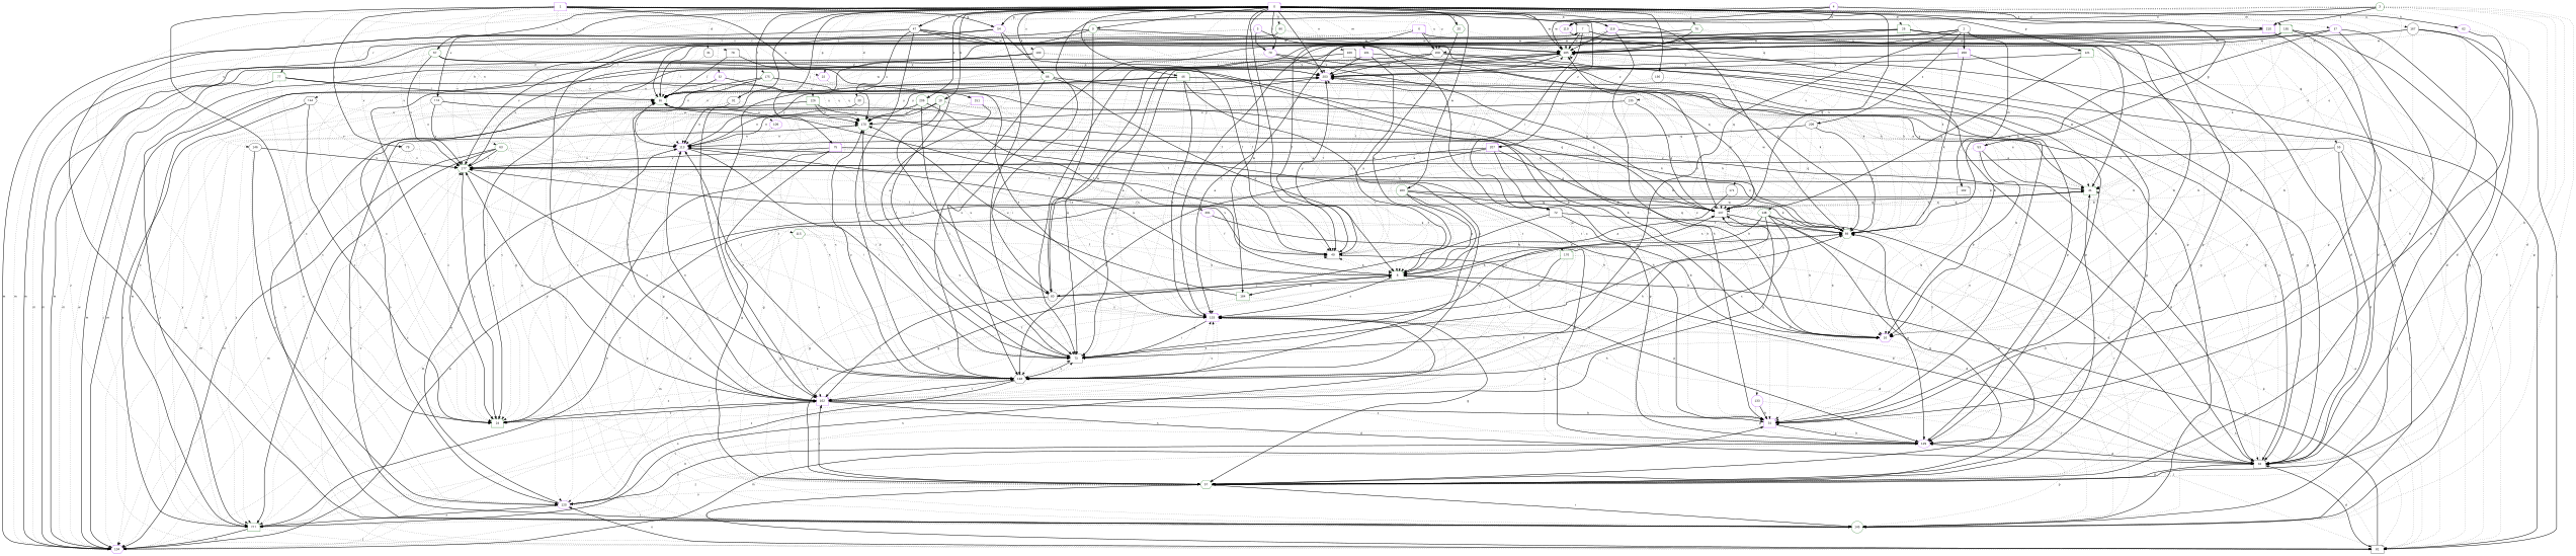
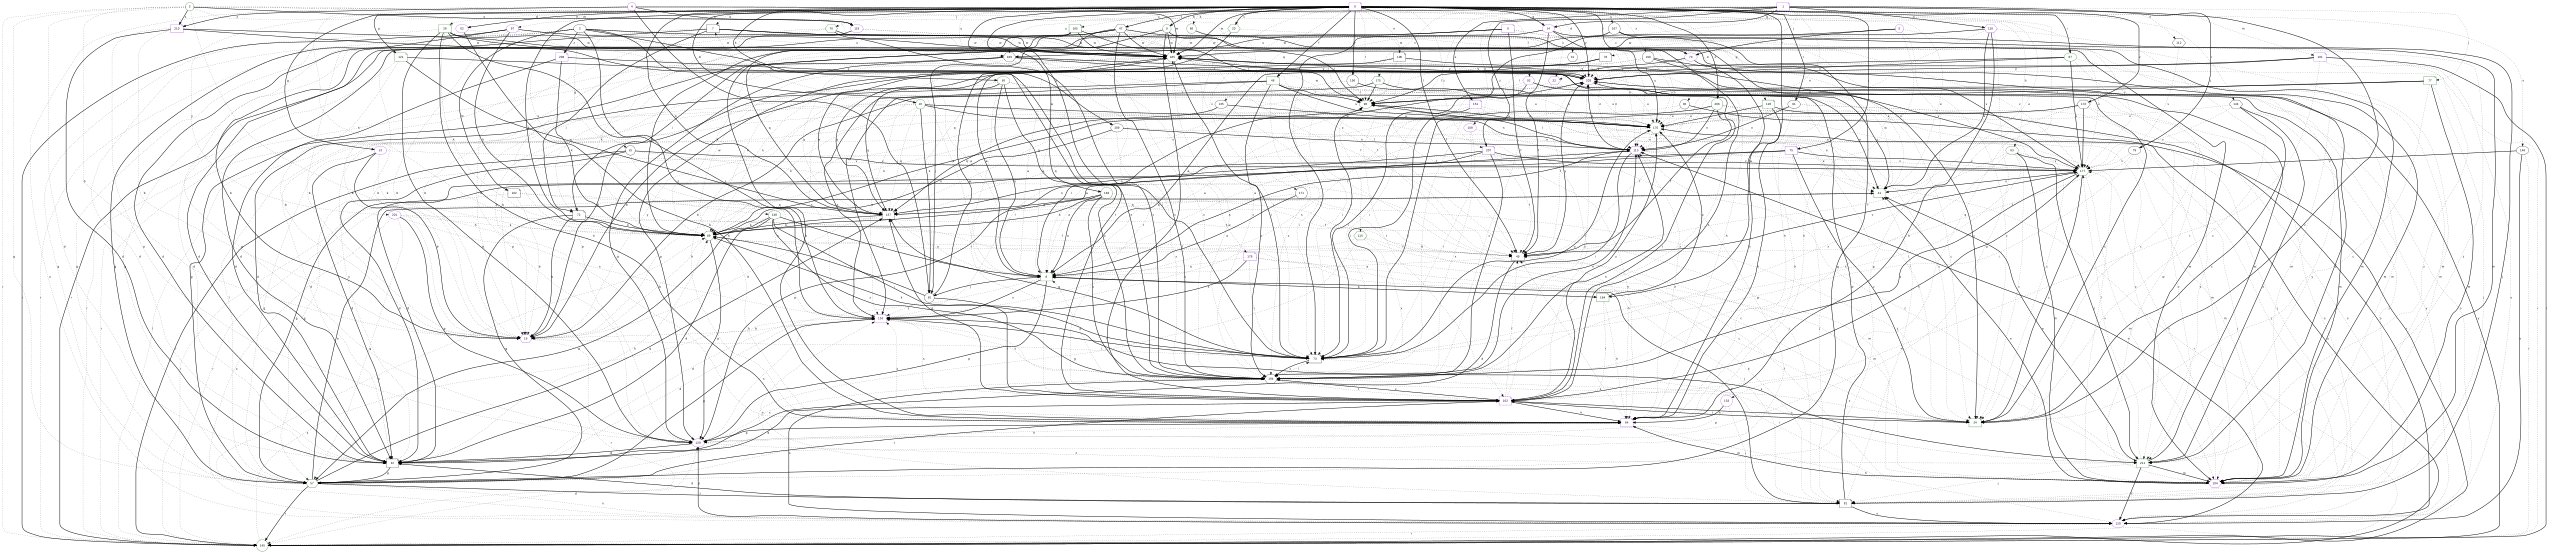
  strict digraph {
    fontname="Liberation Sans"
    node [color=purple fontname="Liberation Sans" shape=note]
    edge [fontname="Liberation Sans" style=dotted]
    7 [color=black]
    0
    9 [color=darkgreen shape=circle]
    10 [color=darkgreen shape=circle]
    20 [color=darkgreen shape=hexagon]
    22 [shape=hexagon]
    26 [color=darkgreen]
    30 [color=black shape=circle]
    31 [color=black shape=circle]
    41 [color=darkgreen]
    46 [color=darkgreen]
    47 [color=black shape=hexagon]
    49 [color=black]
    53 [shape=ellipse]
    54 [shape=ellipse]
    62 [shape=ellipse]
    67 [color=darkgreen shape=ellipse]
    70 [shape=ellipse]
    75
    76 [color=darkgreen shape=hexagon]
    86 [color=darkgreen shape=circle]
    88 [color=darkgreen shape=ellipse]
    91 [color=black shape=ellipse]
    92 [shape=hexagon]
    96 [color=darkgreen shape=ellipse]
    97 [shape=ellipse]
    101
    106 [color=black]
    121 [color=darkgreen]
    126 [color=darkgreen]
    133 [shape=circle]
    135 [color=black shape=ellipse]
    137 [color=black]
    144 [color=black shape=hexagon]
    146 [color=black shape=ellipse]
    148 [color=darkgreen shape=ellipse]
    162
    165 [color=darkgreen]
    167 [color=black shape=circle]
    169 [color=black shape=hexagon]
    171 [color=black shape=circle]
    174 [color=black shape=hexagon]
    183 [color=darkgreen shape=circle]
    184 [color=darkgreen]
    185 [color=darkgreen shape=hexagon]
    190 [color=black shape=circle]
    196 [color=black shape=circle]
    201 [shape=ellipse]
    203 [shape=ellipse]
    206 [color=darkgreen shape=circle]
    207
    24 [color=darkgreen]
    113 [shape=hexagon]
    16 [shape=hexagon]
    129 [shape=ellipse]
    32 [color=black]
    72 [color=black]
    211 [color=darkgreen]
    104 [shape=hexagon]
    80 [color=black shape=circle]
    8 [color=darkgreen]
    89 [color=darkgreen shape=circle]
    145 [color=darkgreen shape=circle]
    170 [color=darkgreen shape=circle]
    57 [color=darkgreen shape=hexagon]
    153
    64
    73 [color=black]
    194 [color=black shape=hexagon]
    177 [color=darkgreen shape=hexagon]
    81 [color=black]
    120 [shape=ellipse]
    1
    77 [color=darkgreen]
    78 [color=black]
    79 [color=black shape=ellipse]
    109 [shape=ellipse]
+   112 [color=black shape=hexagon]
    115 [color=darkgreen shape=hexagon]
    118 [shape=hexagon]
    151
    175 [color=darkgreen shape=hexagon]
    2 [color=black shape=ellipse]
    55 [color=black shape=circle]
    102 [color=black]
    208
    209 [color=black shape=ellipse]
    3 [color=darkgreen shape=circle]
    63 [color=darkgreen shape=ellipse]
    119 [shape=ellipse]
-   176 [color=darkgreen]
+   176
    210
    4 [shape=circle]
    5 [shape=circle]
    6
    7 -> 185 [label=w style=bold]
    7 -> 24 [label=c style=bold]
    7 -> 113 [label=n]
    7 -> 16 [label=b]
    7 -> 129 [label=p]
    7 -> 32 [label=d style=bold]
    7 -> 72 [label=i style=bold]
    7 -> 211 [label=z]
    0 -> 7 [label=a]
    0 -> 9 [label=b style=bold]
    0 -> 10 [label=b style=bold]
    0 -> 20 [label=c style=bold]
    0 -> 22 [label=c]
    0 -> 26 [label=d]
    0 -> 30 [label=d]
    0 -> 31 [label=d]
    0 -> 41 [label=e]
    0 -> 46 [label=f style=bold]
    0 -> 47 [label=f style=bold]
    0 -> 49 [label=f style=bold]
    0 -> 53 [label=g style=bold]
    0 -> 54 [label=g style=bold]
    0 -> 62 [label=h style=bold]
    0 -> 67 [label=i style=bold]
    0 -> 70 [label=i style=bold]
    0 -> 75 [label=j style=bold]
    0 -> 76 [label=j]
    0 -> 86 [label=k]
    0 -> 88 [label=k style=bold]
    0 -> 91 [label=l style=bold]
    0 -> 92 [label=l]
    0 -> 96 [label=l]
    0 -> 97 [label=m]
    0 -> 101 [label=m]
    0 -> 106 [label=n]
    0 -> 121 [label=p style=bold]
    0 -> 126 [label=p]
    0 -> 133 [label=q]
    0 -> 135 [label=q]
    0 -> 137 [label=q style=bold]
    0 -> 144 [label=r]
    0 -> 146 [label=s]
    0 -> 148 [label=s]
    0 -> 162 [label=t style=bold]
    0 -> 165 [label=u]
    0 -> 167 [label=u]
    0 -> 169 [label=u]
    0 -> 171 [label=v]
    0 -> 174 [label=v style=bold]
    0 -> 183 [label=w style=bold]
    0 -> 184 [label=w style=bold]
    0 -> 185 [label=w style=bold]
    0 -> 190 [label=x]
    0 -> 196 [label=y style=bold]
    0 -> 201 [label=y]
    0 -> 203 [label=y style=bold]
    0 -> 206 [label=z style=bold]
    0 -> 207 [label=z]
    9 -> 49 [label=f]
    9 -> 96 [label=l style=bold]
    9 -> 162 [label=t style=bold]
    9 -> 185 [label=w style=bold]
    9 -> 16 [label=b]
    9 -> 104 [label=m]
    9 -> 80 [label=j style=bold]
    9 -> 8 [label=a]
    10 -> 137 [label=q]
    10 -> 24 [label=c]
    10 -> 113 [label=n style=bold]
    10 -> 32 [label=d]
    10 -> 80 [label=j style=bold]
    10 -> 89 [label=k]
    10 -> 145 [label=r]
    10 -> 170 [label=u style=bold]
    20 -> 185 [label=w]
    20 -> 24 [label=c]
    20 -> 8 [label=a style=bold]
    22 -> 49 [label=f]
    22 -> 96 [label=l]
    22 -> 170 [label=u]
    26 -> 185 [label=w style=bold]
    26 -> 129 [label=p style=bold]
    26 -> 89 [label=k]
    26 -> 57 [label=g]
    26 -> 153 [label=s style=bold]
    26 -> 64 [label=h style=bold]
    26 -> 73 [label=i style=bold]
    30 -> 49 [label=f]
    30 -> 24 [label=c]
    30 -> 89 [label=k]
    30 -> 145 [label=r style=bold]
    30 -> 170 [label=u]
    31 -> 96 [label=l]
    31 -> 203 [label=y]
    31 -> 113 [label=n]
    41 -> 137 [label=q]
    41 -> 185 [label=w]
    41 -> 203 [label=y style=bold]
    41 -> 145 [label=r]
    46 -> 41 [label=e]
    46 -> 96 [label=l style=bold]
    46 -> 24 [label=c]
    46 -> 32 [label=d style=bold]
    46 -> 170 [label=u style=bold]
    46 -> 153 [label=s style=bold]
    46 -> 73 [label=i]
    46 -> 194 [label=x style=bold]
    47 -> 49 [label=f]
    47 -> 96 [label=l]
    47 -> 137 [label=q style=bold]
    47 -> 162 [label=t]
    47 -> 185 [label=w style=bold]
    47 -> 89 [label=k style=bold]
    47 -> 145 [label=r style=bold]
    47 -> 170 [label=u style=bold]
    47 -> 194 [label=x style=bold]
    49 -> 203 [label=y style=bold]
    49 -> 32 [label=d style=bold]
    49 -> 8 [label=a]
    49 -> 177 [label=v style=bold]
    53 -> 16 [label=b style=bold]
    53 -> 32 [label=d style=bold]
    53 -> 89 [label=k]
    53 -> 177 [label=v]
    54 -> 49 [label=f style=bold]
    54 -> 162 [label=t style=bold]
    54 -> 185 [label=w]
    54 -> 104 [label=m style=bold]
    54 -> 73 [label=i style=bold]
    62 -> 185 [label=w]
    62 -> 32 [label=d]
    62 -> 64 [label=h style=bold]
    67 -> 96 [label=l]
    67 -> 203 [label=y style=bold]
    67 -> 24 [label=c]
    67 -> 16 [label=b style=bold]
    67 -> 104 [label=m]
    67 -> 177 [label=v style=bold]
    70 -> 137 [label=q style=bold]
    70 -> 203 [label=y]
    70 -> 145 [label=r]
    70 -> 64 [label=h style=bold]
    70 -> 73 [label=i]
    75 -> 24 [label=c style=bold]
    75 -> 32 [label=d style=bold]
    75 -> 8 [label=a]
    75 -> 57 [label=g style=bold]
    75 -> 177 [label=v style=bold]
    75 -> 81 [label=j]
    76 -> 185 [label=w style=bold]
    76 -> 89 [label=k]
    76 -> 57 [label=g]
    76 -> 194 [label=x style=bold]
    86 -> 185 [label=w]
    86 -> 104 [label=m style=bold]
    86 -> 89 [label=k]
    86 -> 194 [label=x]
    88 -> 96 [label=l]
    88 -> 137 [label=q style=bold]
    88 -> 162 [label=t]
    88 -> 8 [label=a style=bold]
    88 -> 170 [label=u]
    88 -> 153 [label=s]
    88 -> 64 [label=h]
    88 -> 194 [label=x style=bold]
    91 -> 113 [label=n style=bold]
    91 -> 211 [label=z]
    91 -> 8 [label=a]
    91 -> 170 [label=u]
    91 -> 64 [label=h]
    91 -> 120 [label=o]
    92 -> 96 [label=l]
    92 -> 104 [label=m style=bold]
    92 -> 170 [label=u]
    92 -> 153 [label=s]
    92 -> 73 [label=i style=bold]
    92 -> 120 [label=o]
    96 -> 185 [label=w]
    96 -> 170 [label=u style=bold]
    97 -> 96 [label=l]
    97 -> 185 [label=w style=bold]
    97 -> 16 [label=b]
+   97 -> 104 [label=m]
    97 -> 89 [label=k style=bold]
    97 -> 145 [label=r style=bold]
    97 -> 57 [label=g style=bold]
    101 -> 162 [label=t]
    101 -> 203 [label=y style=bold]
    101 -> 211 [label=z]
    101 -> 8 [label=a style=bold]
    101 -> 145 [label=r style=bold]
    101 -> 120 [label=o]
    106 -> 49 [label=f]
    106 -> 162 [label=t]
    106 -> 203 [label=y]
    106 -> 129 [label=p style=bold]
    106 -> 211 [label=z style=bold]
    106 -> 8 [label=a]
    106 -> 73 [label=i]
    121 -> 137 [label=q style=bold]
    121 -> 203 [label=y style=bold]
    121 -> 16 [label=b]
    121 -> 32 [label=d]
    126 -> 170 [label=u style=bold]
    126 -> 64 [label=h style=bold]
    126 -> 194 [label=x]
    126 -> 120 [label=o style=bold]
    133 -> 129 [label=p]
    133 -> 64 [label=h style=bold]
    133 -> 81 [label=j]
    135 -> 49 [label=f]
    135 -> 137 [label=q style=bold]
    135 -> 16 [label=b]
    135 -> 170 [label=u style=bold]
    137 -> 185 [label=w style=bold]
    137 -> 16 [label=b]
    137 -> 8 [label=a]
    137 -> 89 [label=k style=bold]
    144 -> 24 [label=c style=bold]
    144 -> 211 [label=z style=bold]
    144 -> 170 [label=u]
    144 -> 177 [label=v]
    144 -> 81 [label=j]
    146 -> 145 [label=r]
    146 -> 177 [label=v style=bold]
    146 -> 120 [label=o style=bold]
    148 -> 32 [label=d style=bold]
    148 -> 8 [label=a style=bold]
    148 -> 89 [label=k]
    148 -> 57 [label=g style=bold]
    148 -> 73 [label=i style=bold]
    148 -> 194 [label=x style=bold]
    162 -> 49 [label=f]
    162 -> 137 [label=q style=bold]
    162 -> 203 [label=y]
    162 -> 24 [label=c style=bold]
    162 -> 113 [label=n style=bold]
    162 -> 32 [label=d style=bold]
    162 -> 153 [label=s]
    162 -> 64 [label=h style=bold]
    162 -> 194 [label=x style=bold]
    162 -> 177 [label=v style=bold]
    165 -> 41 [label=e]
    165 -> 96 [label=l style=bold]
    165 -> 185 [label=w style=bold]
    165 -> 16 [label=b]
    165 -> 129 [label=p]
    165 -> 32 [label=d style=bold]
    165 -> 64 [label=h style=bold]
    165 -> 73 [label=i]
    165 -> 194 [label=x]
    167 -> 185 [label=w]
    167 -> 16 [label=b]
    167 -> 57 [label=g style=bold]
    167 -> 64 [label=h]
    167 -> 73 [label=i style=bold]
    167 -> 81 [label=j style=bold]
    169 -> 137 [label=q]
    169 -> 162 [label=t]
    169 -> 203 [label=y style=bold]
    169 -> 24 [label=c style=bold]
    169 -> 16 [label=b]
    169 -> 129 [label=p style=bold]
    169 -> 104 [label=m]
    169 -> 8 [label=a]
    169 -> 57 [label=g style=bold]
    171 -> 137 [label=q]
    171 -> 211 [label=z]
    171 -> 8 [label=a style=bold]
    171 -> 64 [label=h]
    174 -> 211 [label=z]
    174 -> 89 [label=k style=bold]
    174 -> 170 [label=u]
    174 -> 194 [label=x]
    174 -> 177 [label=v style=bold]
    174 -> 120 [label=o]
    183 -> 49 [label=f]
    183 -> 137 [label=q style=bold]
    183 -> 104 [label=m]
    183 -> 8 [label=a style=bold]
    183 -> 89 [label=k style=bold]
    183 -> 194 [label=x style=bold]
    184 -> 162 [label=t]
    184 -> 170 [label=u style=bold]
    184 -> 64 [label=h]
    185 -> 203 [label=y style=bold]
    185 -> 89 [label=k]
    185 -> 145 [label=r]
    185 -> 73 [label=i style=bold]
    190 -> 203 [label=y]
    190 -> 16 [label=b]
    190 -> 104 [label=m style=bold]
    190 -> 89 [label=k]
    190 -> 170 [label=u]
    190 -> 177 [label=v style=bold]
-   196 -> 41 [label=e]
+   196 -> 41 [label=e style=bold]
    196 -> 96 [label=l]
    196 -> 194 [label=x]
    201 -> 49 [label=f]
    201 -> 129 [label=p style=bold]
    201 -> 89 [label=k]
    201 -> 57 [label=g]
    201 -> 153 [label=s]
    201 -> 120 [label=o]
    203 -> 96 [label=l style=bold]
    203 -> 194 [label=x]
    206 -> 49 [label=f style=bold]
    206 -> 113 [label=n style=bold]
    206 -> 211 [label=z]
    206 -> 104 [label=m]
    206 -> 8 [label=a]
    206 -> 170 [label=u]
    206 -> 73 [label=i style=bold]
    206 -> 81 [label=j]
    207 -> 49 [label=f]
    207 -> 137 [label=q style=bold]
    207 -> 129 [label=p style=bold]
    207 -> 64 [label=h]
    207 -> 194 [label=x style=bold]
    207 -> 177 [label=v style=bold]
    24 -> 96 [label=l]
    24 -> 162 [label=t style=bold]
    24 -> 194 [label=x]
    113 -> 96 [label=l style=bold]
    113 -> 203 [label=y style=bold]
    113 -> 211 [label=z]
    113 -> 8 [label=a style=bold]
    113 -> 145 [label=r]
    113 -> 57 [label=g]
    113 -> 73 [label=i style=bold]
    113 -> 177 [label=v]
    16 -> 203 [label=y]
    16 -> 145 [label=r]
    16 -> 73 [label=i]
    129 -> 32 [label=d style=bold]
    129 -> 211 [label=z]
    129 -> 153 [label=s]
    129 -> 64 [label=h]
    129 -> 194 [label=x]
    32 -> 203 [label=y]
    32 -> 89 [label=k]
    32 -> 57 [label=g style=bold]
    72 -> 24 [label=c]
    72 -> 16 [label=b style=bold]
    72 -> 89 [label=k style=bold]
    72 -> 57 [label=g style=bold]
    211 -> 41 [label=e style=bold]
    211 -> 185 [label=w style=bold]
    211 -> 203 [label=y]
    211 -> 104 [label=m style=bold]
    211 -> 153 [label=s style=bold]
    211 -> 177 [label=v]
    211 -> 81 [label=j]
    104 -> 41 [label=e style=bold]
    104 -> 49 [label=f]
    104 -> 96 [label=l]
    104 -> 185 [label=w]
    104 -> 73 [label=i]
    104 -> 177 [label=v]
    80 -> 162 [label=t style=bold]
    80 -> 185 [label=w style=bold]
    80 -> 89 [label=k style=bold]
    80 -> 153 [label=s]
    8 -> 7 [label=a]
    8 -> 96 [label=l style=bold]
    8 -> 184 [label=a style=bold]
    8 -> 129 [label=p style=bold]
    8 -> 32 [label=d]
    8 -> 80 [label=j style=bold]
    8 -> 153 [label=s style=bold]
    89 -> 49 [label=f]
    89 -> 185 [label=w]
    89 -> 113 [label=n style=bold]
    89 -> 16 [label=b]
    89 -> 129 [label=p style=bold]
    89 -> 64 [label=h]
    145 -> 96 [label=l]
    145 -> 203 [label=y style=bold]
    145 -> 129 [label=p]
    145 -> 170 [label=u style=bold]
    145 -> 153 [label=s]
    170 -> 113 [label=n]
    170 -> 57 [label=g]
    170 -> 81 [label=j]
    57 -> 41 [label=e style=bold]
    57 -> 96 [label=l]
    57 -> 137 [label=q style=bold]
    57 -> 162 [label=t style=bold]
    57 -> 145 [label=r style=bold]
    57 -> 81 [label=j style=bold]
    57 -> 120 [label=o]
    153 -> 96 [label=l]
    153 -> 16 [label=b]
    153 -> 32 [label=d]
    153 -> 211 [label=z]
    153 -> 57 [label=g style=bold]
    153 -> 73 [label=i style=bold]
    64 -> 49 [label=f]
    64 -> 113 [label=n]
    64 -> 129 [label=p style=bold]
    64 -> 104 [label=m style=bold]
    64 -> 153 [label=s]
    73 -> 137 [label=q style=bold]
    73 -> 89 [label=k style=bold]
    73 -> 170 [label=u style=bold]
    73 -> 194 [label=x style=bold]
    194 -> 162 [label=t]
    194 -> 185 [label=w]
    194 -> 113 [label=n style=bold]
    194 -> 8 [label=a]
    194 -> 170 [label=u style=bold]
    194 -> 153 [label=s]
    194 -> 73 [label=i]
    194 -> 120 [label=o style=bold]
    177 -> 41 [label=e style=bold]
    177 -> 24 [label=c style=bold]
    177 -> 104 [label=m]
    177 -> 194 [label=x style=bold]
    81 -> 41 [label=e]
    81 -> 185 [label=w style=bold]
    81 -> 32 [label=d style=bold]
    81 -> 8 [label=a style=bold]
    81 -> 89 [label=k]
    81 -> 153 [label=s]
    81 -> 120 [label=o style=bold]
    120 -> 203 [label=y]
    120 -> 113 [label=n style=bold]
    120 -> 129 [label=p style=bold]
-   120 -> 211 [label=z style=bold]
+   211 -> 120 [label=z style=bold]
    120 -> 89 [label=k]
    120 -> 145 [label=r]
    120 -> 64 [label=h]
    1 -> 22 [label=c]
    1 -> 54 [label=g style=bold]
    1 -> 169 [label=u]
    1 -> 207 [label=z style=bold]
    1 -> 24 [label=c style=bold]
    1 -> 113 [label=n]
    1 -> 89 [label=k style=bold]
    1 -> 77 [label=j]
    1 -> 78 [label=j]
    1 -> 79 [label=j style=bold]
    1 -> 109 [label=n]
+   1 -> 112 [label=n]
    1 -> 115 [label=o]
    1 -> 118 [label=o style=bold]
    1 -> 151 [label=s style=bold]
    1 -> 175 [label=v]
    77 -> 96 [label=l style=bold]
    77 -> 24 [label=c]
    77 -> 16 [label=b style=bold]
    77 -> 104 [label=m style=bold]
    77 -> 81 [label=j]
    78 -> 96 [label=l style=bold]
    78 -> 203 [label=y]
    78 -> 113 [label=n]
    78 -> 16 [label=b style=bold]
    79 -> 49 [label=f]
    79 -> 104 [label=m]
    79 -> 73 [label=i]
    79 -> 177 [label=v]
    79 -> 81 [label=j]
    109 -> 113 [label=n]
    109 -> 73 [label=i]
    109 -> 194 [label=x]
+   112 -> 177 [label=v]
    115 -> 49 [label=f]
    115 -> 104 [label=m]
    115 -> 57 [label=g]
    115 -> 153 [label=s]
    115 -> 194 [label=x]
    118 -> 41 [label=e style=bold]
    118 -> 137 [label=q]
    118 -> 185 [label=w style=bold]
    118 -> 24 [label=c]
    118 -> 113 [label=n]
    118 -> 129 [label=p]
    118 -> 64 [label=h style=bold]
    151 -> 41 [label=e]
    151 -> 8 [label=a]
    151 -> 170 [label=u]
    151 -> 57 [label=g]
    151 -> 153 [label=s]
    151 -> 73 [label=i style=bold]
    151 -> 194 [label=b]
    175 -> 96 [label=l style=bold]
    175 -> 137 [label=q]
    175 -> 162 [label=t style=bold]
    175 -> 170 [label=u]
    175 -> 153 [label=s style=bold]
    2 -> 169 [label=u]
    2 -> 185 [label=w]
    2 -> 16 [label=b]
    2 -> 129 [label=p]
    2 -> 104 [label=m style=bold]
    2 -> 145 [label=r]
    2 -> 57 [label=g]
    2 -> 153 [label=s style=bold]
    2 -> 194 [label=x style=bold]
    2 -> 55 [label=g]
    2 -> 102 [label=m style=bold]
    2 -> 208 [label=z style=bold]
    2 -> 209 [label=z style=bold]
    55 -> 32 [label=d style=bold]
    55 -> 145 [label=r style=bold]
    55 -> 153 [label=s]
    55 -> 177 [label=v style=bold]
    55 -> 81 [label=j]
    102 -> 49 [label=f]
    102 -> 137 [label=q]
    102 -> 16 [label=b]
    102 -> 145 [label=r]
    208 -> 203 [label=y style=bold]
    208 -> 32 [label=d style=bold]
    208 -> 89 [label=k style=bold]
    209 -> 41 [label=e]
    209 -> 137 [label=q]
    209 -> 113 [label=n style=bold]
    209 -> 89 [label=k style=bold]
    209 -> 194 [label=x]
    3 -> 49 [label=f]
    3 -> 16 [label=b]
    3 -> 32 [label=d]
    3 -> 145 [label=r]
    3 -> 57 [label=g]
    3 -> 64 [label=h]
    3 -> 177 [label=v]
    3 -> 63 [label=h]
    3 -> 119 [label=o style=bold]
    3 -> 176 [label=v]
    3 -> 210 [label=z style=bold]
    63 -> 49 [label=f]
    63 -> 24 [label=c]
    63 -> 211 [label=z style=bold]
    63 -> 104 [label=m style=bold]
    63 -> 73 [label=i]
    63 -> 194 [label=x]
-   63 -> 177 [label=v style=bold]
+   63 -> 177 [label=v]
    119 -> 185 [label=w]
    119 -> 113 [label=n]
    119 -> 16 [label=b style=bold]
    176 -> 24 [label=c]
    176 -> 8 [label=a]
    176 -> 153 [label=s style=bold]
    176 -> 73 [label=i]
    176 -> 81 [label=j]
    210 -> 185 [label=w style=bold]
    210 -> 16 [label=b]
    210 -> 129 [label=p]
    210 -> 32 [label=d style=bold]
    210 -> 177 [label=v style=bold]
    4 -> 41 [label=e]
    4 -> 185 [label=w style=bold]
    4 -> 80 [label=j style=bold]
    4 -> 89 [label=k]
    4 -> 120 [label=o]
    4 -> 119 [label=o style=bold]
    4 -> 210 [label=z style=bold]
    5 -> 70 [label=i style=bold]
    5 -> 72 [label=i style=bold]
    5 -> 57 [label=g]
    5 -> 64 [label=h]
    5 -> 177 [label=v]
    6 -> 49 [label=f style=bold]
    6 -> 169 [label=u style=bold]
    6 -> 113 [label=n]
    6 -> 32 [label=d style=bold]
    6 -> 72 [label=i]
    6 -> 64 [label=h]
    6 -> 177 [label=v]
  }
